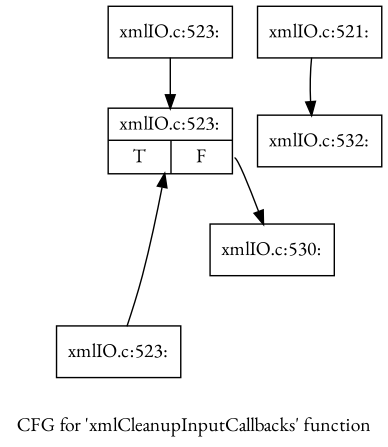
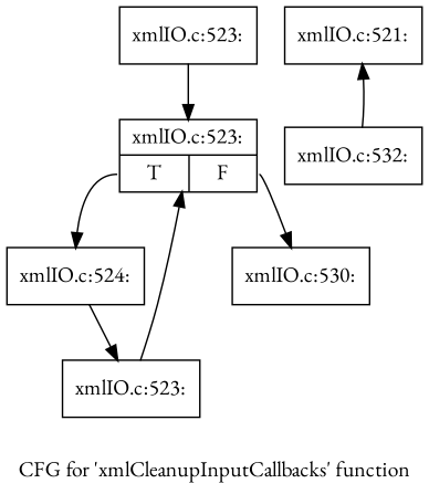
  digraph {
    fontname="EB Garamond"
    label="CFG for 'xmlCleanupInputCallbacks' function"
    node [fontname="EB Garamond" shape=record]
    edge [fontname="EB Garamond"]
    n1 [label="{xmlIO.c:523:}"]
    n2 [label="{xmlIO.c:523:|{<s0>T|<s1>F}}"]
    n3 [label="{xmlIO.c:521:}"]
    n4 [label="{xmlIO.c:532:}"]
+   n5 [label="{xmlIO.c:524:}"]
    n6 [label="{xmlIO.c:530:}"]
    n7 [label="{xmlIO.c:523:}"]
    n1 -> n2
+   n2 -> n5 [tailport=s0]
    n2 -> n6 [tailport=s1]
-   n3 -> n4
+   n4 -> n3
+   n5 -> n7
    n7 -> n2
  }
